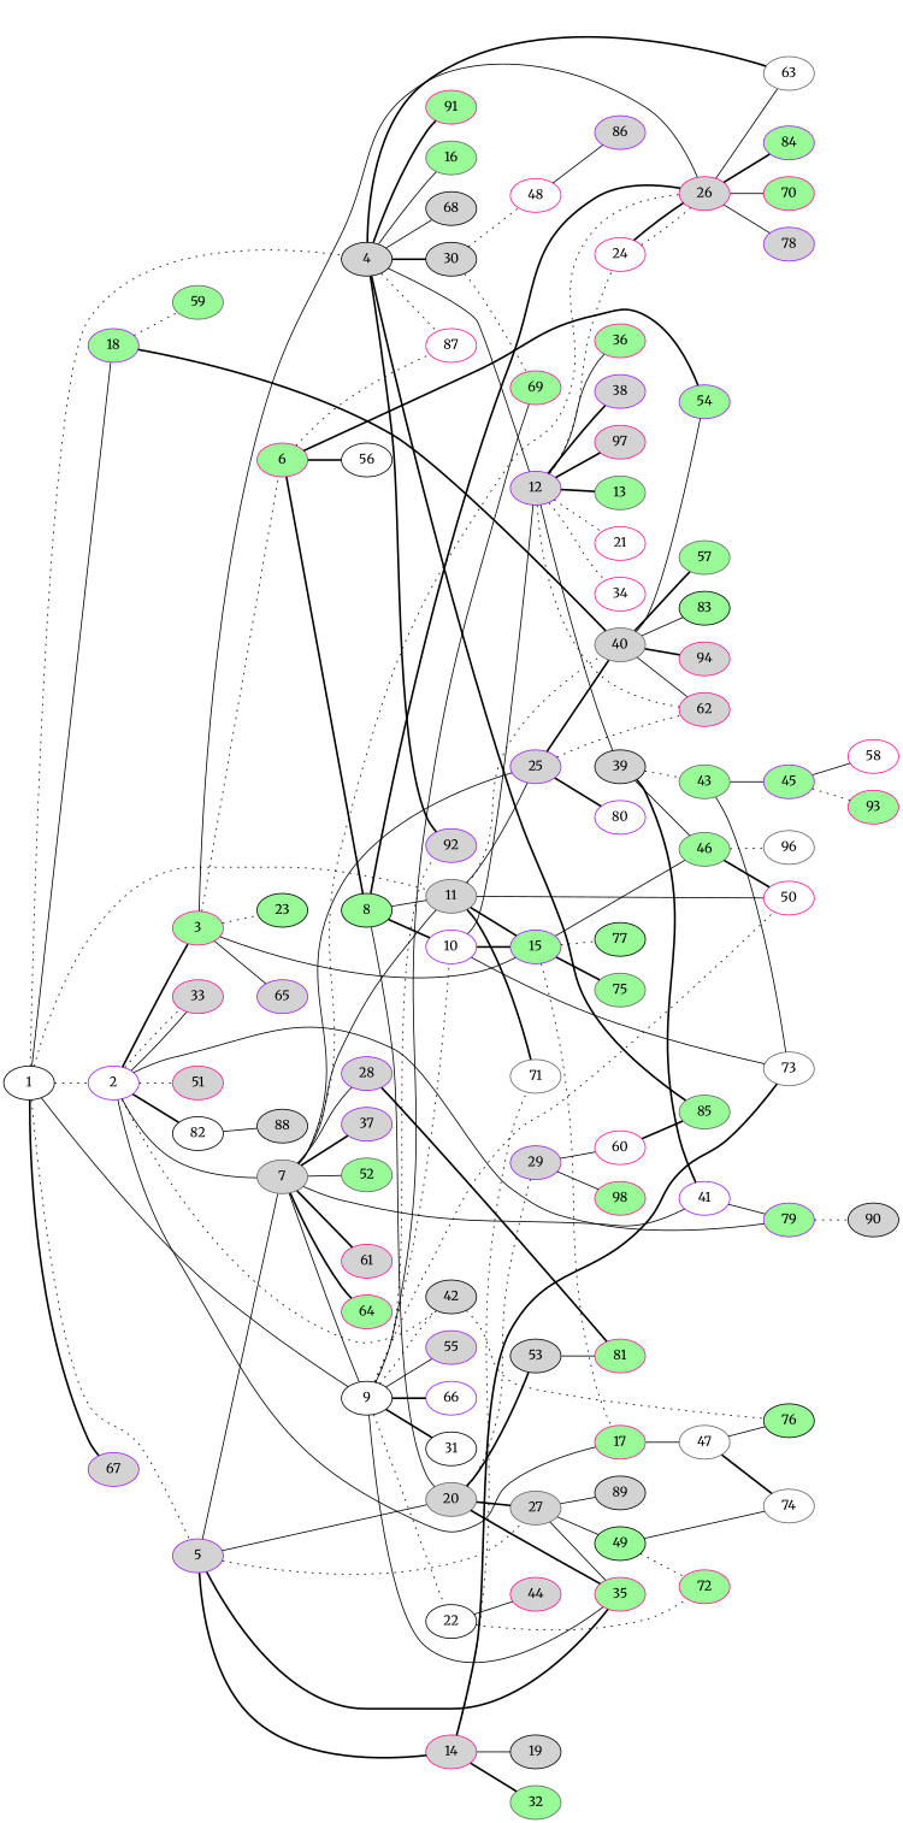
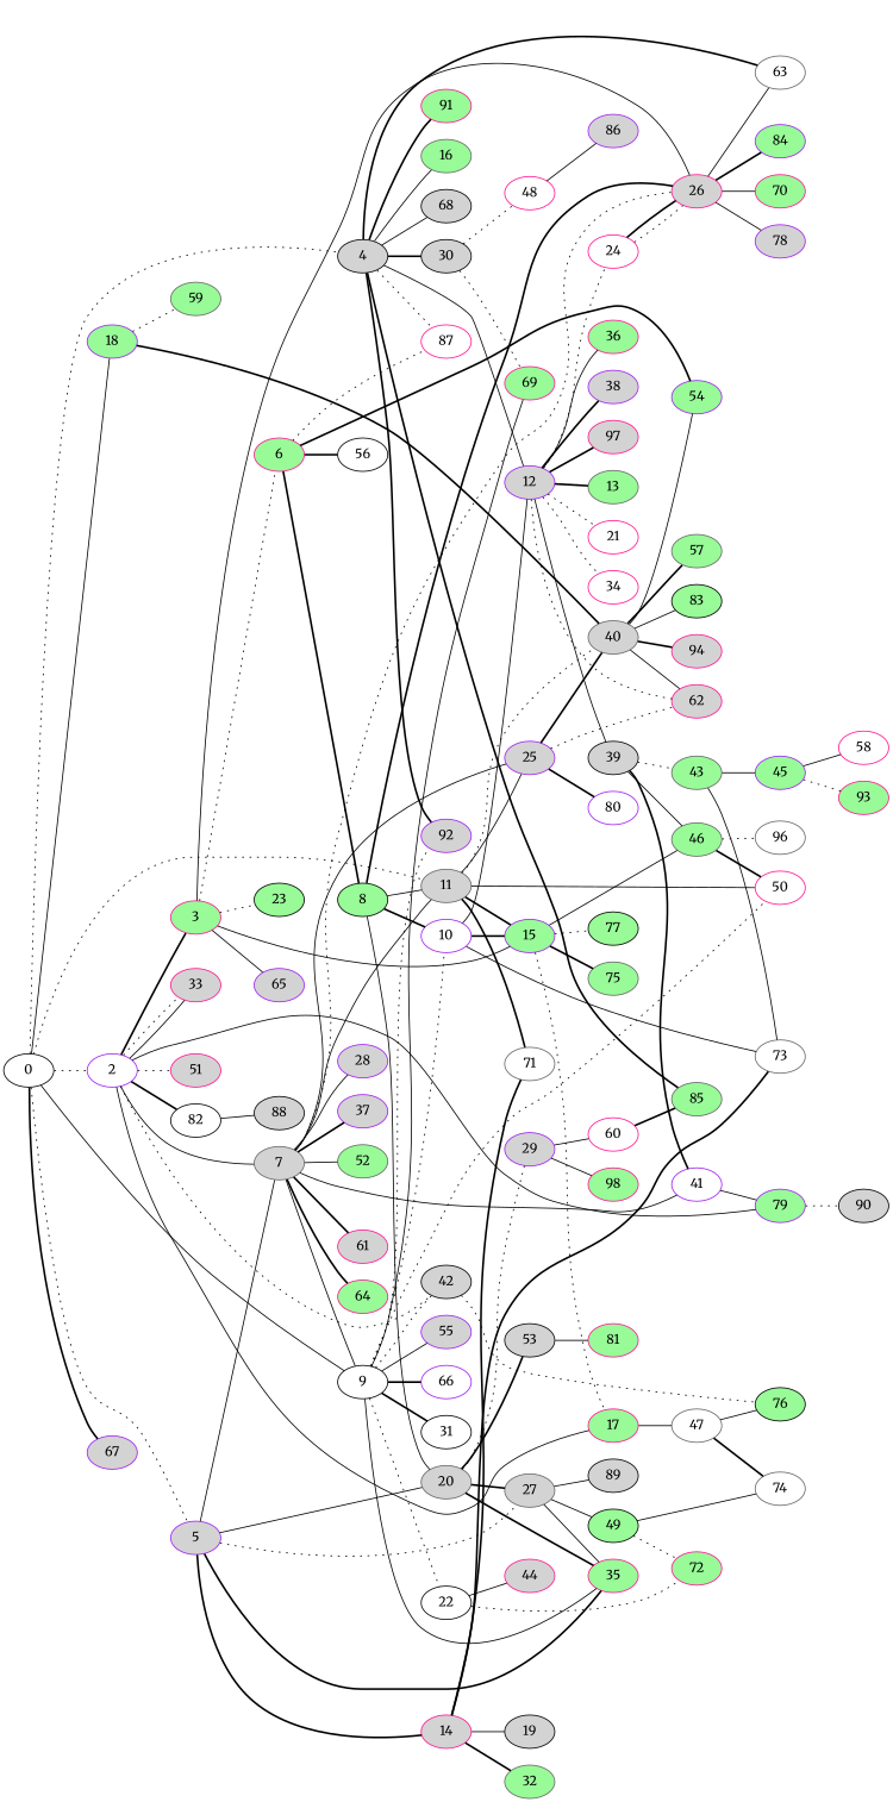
  graph {
    fontname=Merriweather
    rankdir=LR
    node [color=deeppink fillcolor=lightgrey fontname=Merriweather style=filled]
    edge [fontname=Merriweather style=solid]
-   1 [color=black fillcolor=white]
+   1 [color=black fillcolor=white label=0]
    2 [color=purple fillcolor=white]
    4 [color=black]
    5 [color=purple]
    9 [color=black fillcolor=white]
    11 [color=gray40]
    18 [color=purple fillcolor=palegreen]
    67 [color=purple]
    3 [fillcolor=palegreen]
    7 [color=gray40]
    17 [fillcolor=palegreen]
    33
    42 [color=black]
    51
    79 [color=purple fillcolor=palegreen]
    82 [color=black fillcolor=white]
    12 [color=purple]
    16 [color=gray40 fillcolor=palegreen]
    30 [color=black]
    63 [color=gray40 fillcolor=white]
    68 [color=black]
    85 [color=gray40 fillcolor=palegreen]
    87 [fillcolor=white]
    91 [fillcolor=palegreen]
    92 [color=purple]
    14
    20 [color=gray40]
    27 [color=gray40]
    35 [fillcolor=palegreen]
    10 [color=purple fillcolor=white]
    22 [color=black fillcolor=white]
    31 [color=black fillcolor=white]
    50 [fillcolor=white]
    55 [color=purple]
    66 [color=purple fillcolor=white]
    69 [fillcolor=palegreen]
    15 [color=purple fillcolor=palegreen]
    25 [color=purple]
    40 [color=gray40]
    71 [color=gray40 fillcolor=white]
    59 [color=gray40 fillcolor=palegreen]
    6 [fillcolor=palegreen]
    23 [color=black fillcolor=palegreen]
    26
    65 [color=purple]
    28 [color=purple]
    37 [color=purple]
    41 [color=purple fillcolor=white]
    52 [color=gray40 fillcolor=palegreen]
    61
    64 [fillcolor=palegreen]
    47 [color=gray40 fillcolor=white]
    76 [color=black fillcolor=palegreen]
    90 [color=black]
    88 [color=black]
    8 [color=black fillcolor=palegreen]
    54 [color=purple fillcolor=palegreen]
    56 [color=black fillcolor=white]
    46 [color=gray40 fillcolor=palegreen]
    75 [color=gray40 fillcolor=palegreen]
    77 [color=black fillcolor=palegreen]
    70 [fillcolor=palegreen]
    78 [color=purple]
    84 [color=purple fillcolor=palegreen]
    13 [color=gray40 fillcolor=palegreen]
    21 [fillcolor=white]
    24 [fillcolor=white]
    34 [fillcolor=white]
    36 [fillcolor=palegreen]
    38 [color=purple]
    39 [color=black]
    62
    97
    48 [fillcolor=white]
    73 [color=gray40 fillcolor=white]
    19 [color=black]
    32 [color=gray40 fillcolor=palegreen]
    29 [color=purple]
    53 [color=black]
    49 [color=black fillcolor=palegreen]
    89 [color=black]
    80 [color=purple fillcolor=white]
    81 [fillcolor=palegreen]
    44
    72 [fillcolor=palegreen]
    60 [fillcolor=white]
    98 [fillcolor=palegreen]
    57 [color=gray40 fillcolor=palegreen]
    83 [color=black fillcolor=palegreen]
    94
    43 [color=gray40 fillcolor=palegreen]
    96 [color=gray40 fillcolor=white]
    74 [color=gray40 fillcolor=white]
    86 [color=purple]
    45 [color=purple fillcolor=palegreen]
    58 [fillcolor=white]
    93 [fillcolor=palegreen]
    1 -- 2 [style=dotted]
    1 -- 4 [style=dotted]
    1 -- 5 [style=dotted]
    1 -- 9
    1 -- 11 [style=dotted]
    1 -- 18
    1 -- 67 [style=bold]
    2 -- 3 [style=bold]
    2 -- 7
    2 -- 17
    2 -- 33
    2 -- 33 [style=dotted]
    2 -- 42 [style=dotted]
    2 -- 51 [style=dotted]
    2 -- 79
    2 -- 82 [style=bold]
    4 -- 12
    4 -- 16
    4 -- 30 [style=bold]
    4 -- 63 [style=bold]
    4 -- 68
    4 -- 85 [style=bold]
    4 -- 87 [style=dotted]
    4 -- 91 [style=bold]
    4 -- 92 [style=bold]
    5 -- 7
    5 -- 14 [style=bold]
    5 -- 20
    5 -- 27 [style=dotted]
    5 -- 35 [style=bold]
    9 -- 42 [style=dotted]
    9 -- 92 [style=dotted]
    9 -- 35
    9 -- 10 [style=dotted]
    9 -- 22 [style=dotted]
    9 -- 31 [style=bold]
    9 -- 50 [style=dotted]
    9 -- 55
    9 -- 66 [style=bold]
    9 -- 69
    11 -- 50
    11 -- 15 [style=bold]
    11 -- 25
    11 -- 40 [style=dotted]
    11 -- 71 [style=bold]
    18 -- 40 [style=bold]
    18 -- 59 [style=dotted]
    3 -- 15
    3 -- 6 [style=dotted]
    3 -- 23 [style=dotted]
    3 -- 26
    3 -- 65
    7 -- 9
    7 -- 11
    7 -- 25
    7 -- 26 [style=dotted]
    7 -- 28
    7 -- 37 [style=bold]
    7 -- 41
    7 -- 52
    7 -- 61 [style=bold]
    7 -- 64 [style=bold]
    17 -- 47
    42 -- 76 [style=dotted]
    79 -- 90 [style=dotted]
    82 -- 88
    12 -- 13 [style=bold]
    12 -- 21 [style=dotted]
    12 -- 24 [style=dotted]
    12 -- 34 [style=dotted]
    12 -- 36
    12 -- 38 [style=bold]
    12 -- 39
    12 -- 62 [style=dotted]
    12 -- 97 [style=bold]
    30 -- 69 [style=dotted]
    30 -- 48 [style=dotted]
-   14 -- 71 [style=dotted]
+   14 -- 71 [style=bold]
    14 -- 73 [style=bold]
    14 -- 19
    14 -- 32 [style=bold]
    20 -- 27 [style=bold]
    20 -- 35 [style=bold]
    20 -- 29 [style=dotted]
    20 -- 53 [style=bold]
    27 -- 35
    27 -- 49
    27 -- 89
    10 -- 12
    10 -- 15 [style=bold]
    10 -- 73
    22 -- 44
    22 -- 72 [style=dotted]
    15 -- 17 [style=dotted]
    15 -- 46
    15 -- 75 [style=bold]
    15 -- 77 [style=dotted]
    25 -- 40 [style=bold]
    25 -- 62 [style=dotted]
    25 -- 80 [style=bold]
    40 -- 54
    40 -- 62
    40 -- 57 [style=bold]
    40 -- 83
    40 -- 94 [style=bold]
    6 -- 87 [style=dotted]
    6 -- 8 [style=bold]
    6 -- 54 [style=bold]
    6 -- 56 [style=bold]
    26 -- 63
    26 -- 70
    26 -- 78
    26 -- 84 [style=bold]
-   28 -- 81 [style=bold]
    41 -- 79
    47 -- 76
    47 -- 74 [style=bold]
    8 -- 11
    8 -- 20
    8 -- 10 [style=bold]
    8 -- 26 [style=bold]
    46 -- 50 [style=bold]
    46 -- 96 [style=dotted]
    24 -- 26 [style=dotted]
    24 -- 26 [style=bold]
    39 -- 41 [style=bold]
    39 -- 46
    39 -- 43 [style=dotted]
    48 -- 86
    29 -- 60
    29 -- 98
    53 -- 81
    49 -- 72 [style=dotted]
    49 -- 74
    60 -- 85 [style=bold]
    43 -- 73
    43 -- 45
    45 -- 58
    45 -- 93 [style=dotted]
  }
